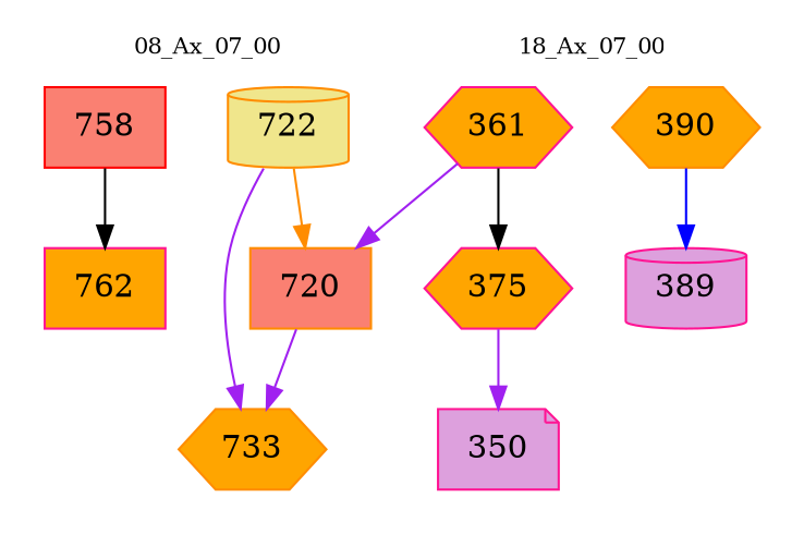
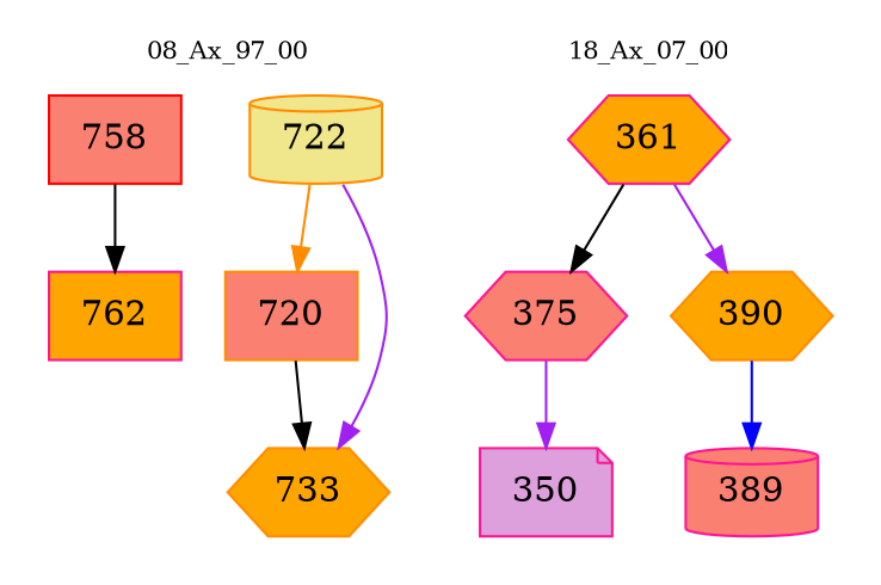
  digraph {
    node [color=deeppink fillcolor=orange shape=hexagon style=filled]
    edge [color=purple]
    n1 [color=darkorange fillcolor=khaki label=722 shape=cylinder]
    n2 [color=darkorange fillcolor=salmon label=720 shape=box]
    n3 [color=red fillcolor=salmon label=758 shape=box]
    n4 [color=darkorange label=733]
    n5 [label=762 shape=box]
    n6 [label=361]
-   n7 [label=375]
+   n7 [fillcolor=salmon label=375]
    n8 [color=darkorange label=390]
    n9 [fillcolor=plum label=350 shape=note]
-   n10 [fillcolor=plum label=389 shape=cylinder]
+   n10 [fillcolor=salmon label=389 shape=cylinder]
    subgraph cluster_1 {
      color=white
      fontsize=10
-     label="08_Ax_07_00"
+     label="08_Ax_97_00"
      n1
      n2
      n3
      n4
      n5
    }
    subgraph cluster_2 {
      color=white
      fontsize=10
      label="18_Ax_07_00"
      n6
      n7
      n8
      n9
      n10
    }
    n1 -> n2 [color=darkorange]
    n1 -> n4
-   n2 -> n4
+   n2 -> n4 [color=black]
    n3 -> n5 [color=black]
    n6 -> n7 [color=black]
-   n6 -> n2
+   n6 -> n8
    n7 -> n9
    n8 -> n10 [color=blue]
  }
